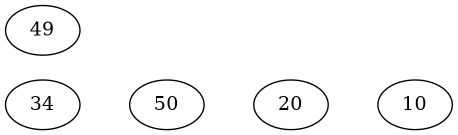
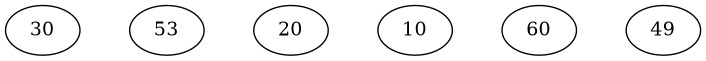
  digraph {
    rankdir=LR
    edge [style=invis]
-   n1 [label=34]
-   n2 [label=50]
+   n1 [label=30]
+   n2 [label=53]
    n3 [label=20]
    n4 [label=10]
+   n5 [label=60]
    n6 [label=49]
    n1 -> n2
    n2 -> n3
    n3 -> n4
+   n4 -> n5
+   n5 -> n6
  }
